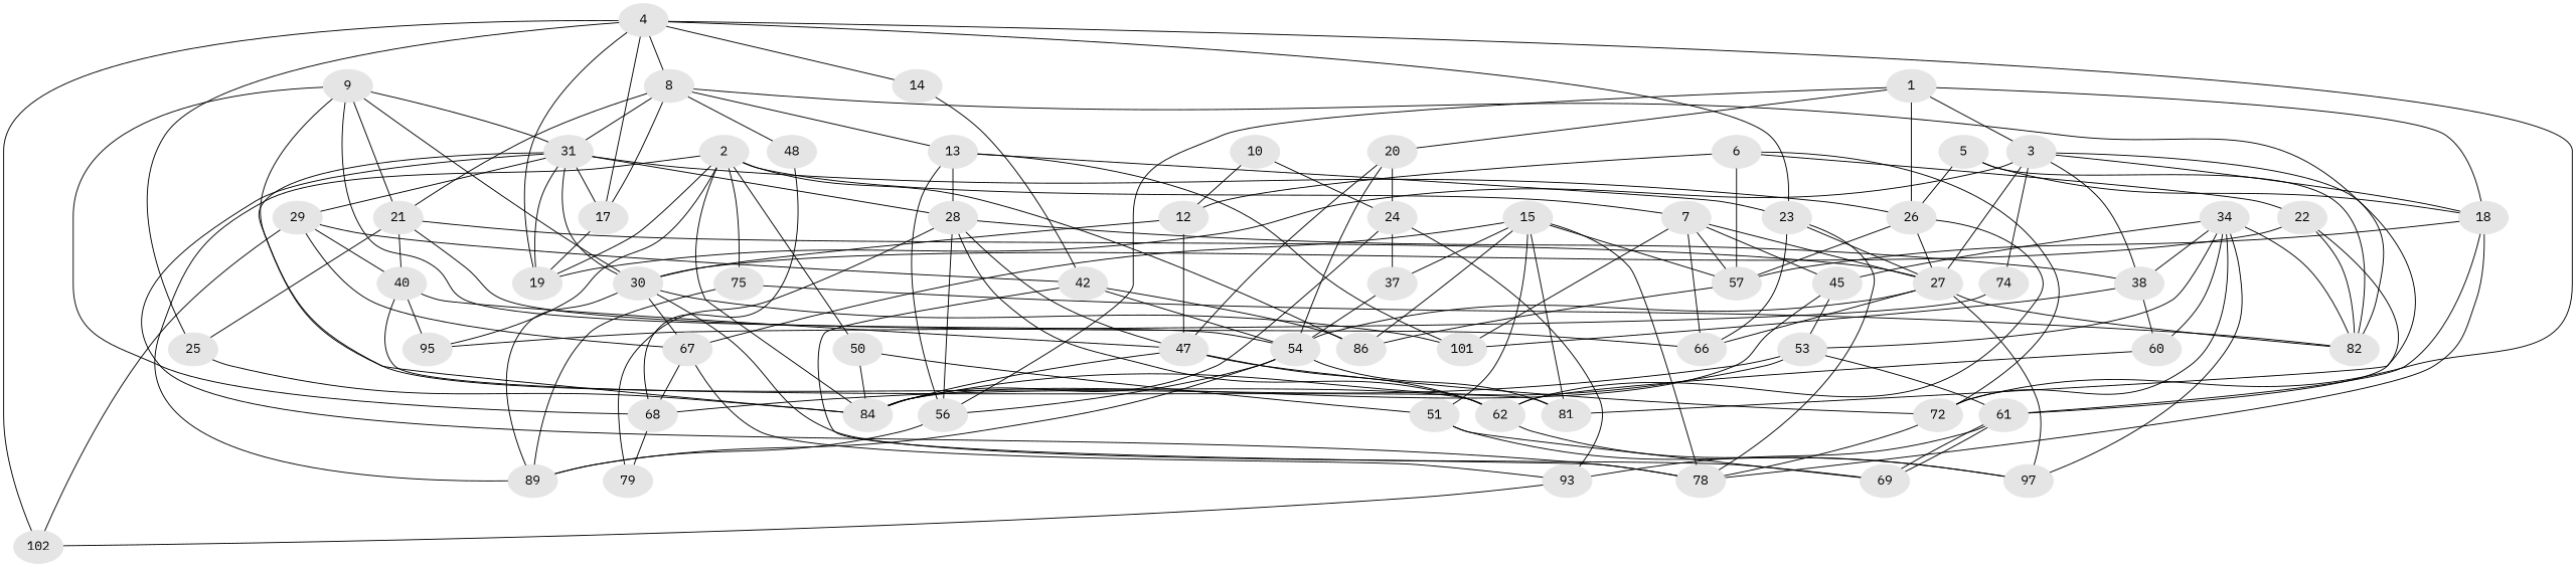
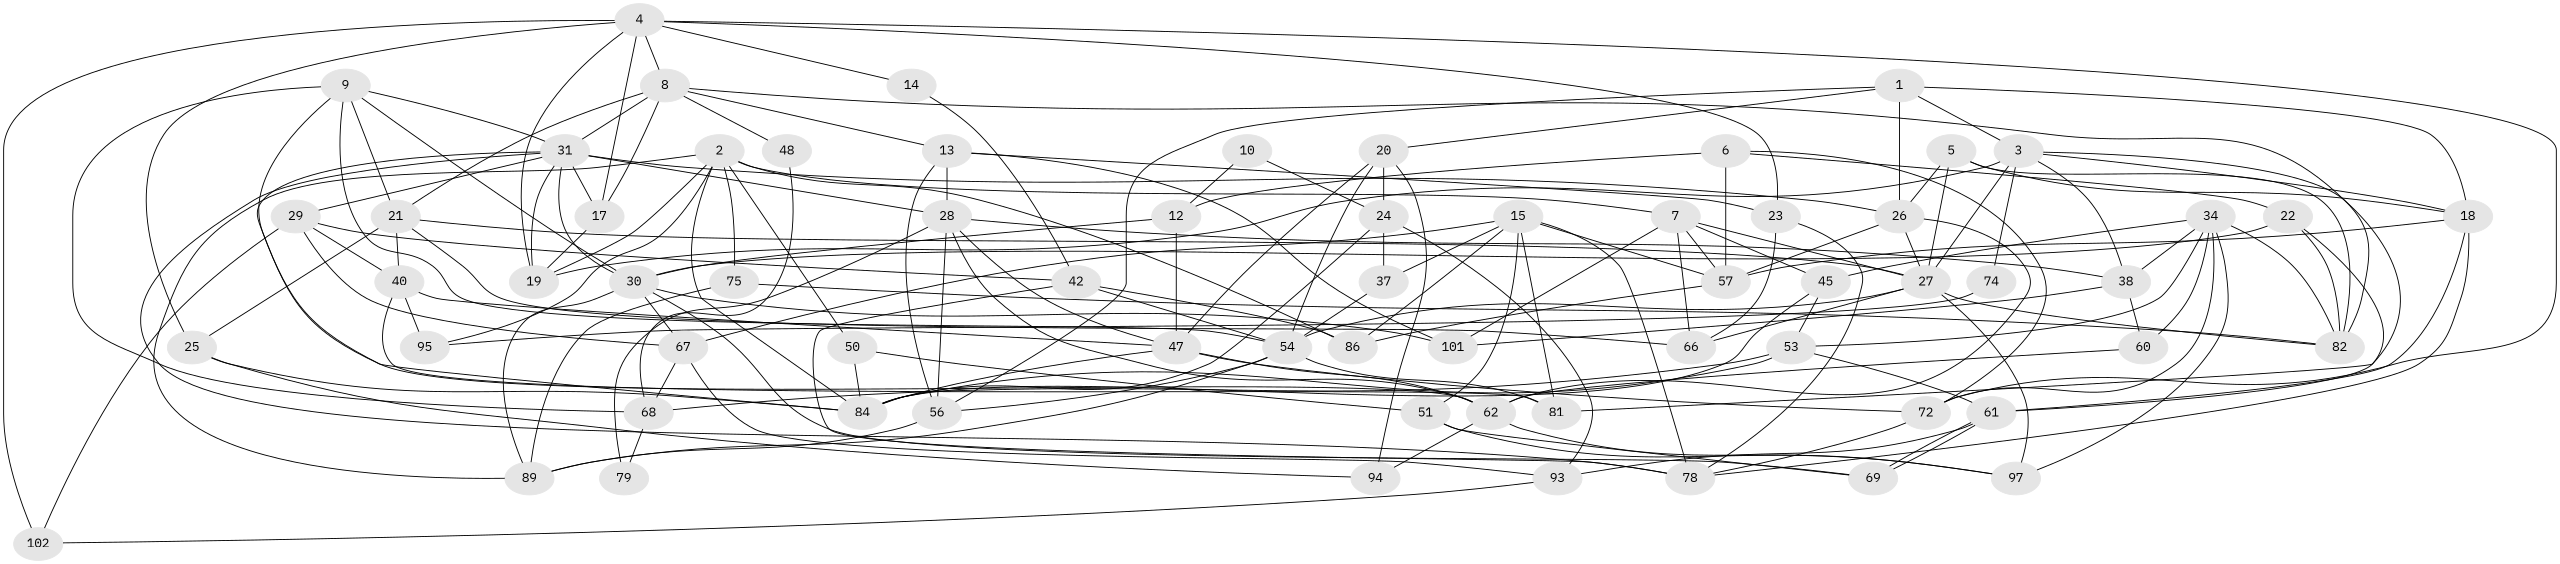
  graph {
    fontname="IBM Plex Mono"
    node [color=gray90 fontname="IBM Plex Mono" style=filled]
    edge [fontname="IBM Plex Mono"]
    1 [super="+35"]
    3 [super="+33"]
    18 [super="+65"]
    20 [super="+77"]
    26 [super="+46"]
    56 [super="+59"]
    19 [super="+39"]
    27 [super="+31"]
    38
    74
    81
    57 [super="+91"]
    78 [super="+92"]
    61 [super="+80"]
    54 [super="+83"]
    24 [super="+49"]
    47 [super="+104"]
+   94
    62 [super="+88"]
    89
    2 [super="+52"]
    7 [super="+41"]
    50
    75
    84 [super="+87"]
    86 [super="+100"]
    95
    45 [super="+64"]
    66 [super="+70"]
    101
    51
    82 [super="+96"]
    97
    60
    4 [super="+99"]
    8 [super="+98"]
    14
    17 [super="+36"]
    23 [super="+63"]
    25
    72
    102
    n43 [label=31 super="+103"]
    13
    21
    48
    42
    5 [super="+44"]
    6 [super="+58"]
    12 [super="+90"]
    22
    30 [super="+73"]
    53
    28 [super="+32"]
    29 [super="+55"]
    40 [super="+105"]
    68 [super="+76"]
    9 [super="+16"]
    67 [super="+71"]
    69
    79
    10
    37
    93
    15 [super="+85"]
    34 [super="+43"]
    1 -- 3
    1 -- 18
    1 -- 20
    1 -- 26
    1 -- 56
    3 -- 18
    3 -- 19
    3 -- 27
    3 -- 38
    3 -- 74
    3 -- 81
    18 -- 57
    18 -- 78
    18 -- 61
    20 -- 54
    20 -- 24
    20 -- 47
+   20 -- 94
    26 -- 27
    26 -- 57
    26 -- 62
    56 -- 89
    27 -- 54
    27 -- 66 [weight=2]
    27 -- 82
    27 -- 97
    38 -- 101
    38 -- 60
    74 -- 95
    57 -- 86
    61 -- 69
    61 -- 69
    61 -- 93
    54 -- 56
    54 -- 81
    54 -- 89
    24 -- 84
    24 -- 37 [weight=2]
    24 -- 93
    47 -- 62
    47 -- 84
    47 -- 72
+   62 -- 94
    62 -- 97
    2 -- 19
    2 -- 89
    2 -- 7
    2 -- 50
    2 -- 75
    2 -- 84
    2 -- 86
    2 -- 95
    7 -- 27
    7 -- 57
    7 -- 45
    7 -- 66
    7 -- 101
    50 -- 84
    50 -- 51
    75 -- 89
    75 -- 82
    45 -- 84
    45 -- 53
    51 -- 97
    51 -- 69
    60 -- 62
    4 -- 19
    4 -- 8
    4 -- 14
    4 -- 17
    4 -- 23
    4 -- 25
    4 -- 72
    4 -- 102
    8 -- 82
    8 -- 17
    8 -- n43
    8 -- 13
    8 -- 21
    8 -- 48
    14 -- 42
    17 -- 19
    23 -- 78
    23 -- 66
+   25 -- 94
    25 -- 84
    72 -- 78
    n43 -- 26
    n43 -- 19
    n43 -- 78
    n43 -- 84
    n43 -- 17
    n43 -- 30
    n43 -- 28
    n43 -- 29
    13 -- 56
    13 -- 101
    13 -- 23
    13 -- 28
    21 -- 27
    21 -- 66
    21 -- 25
    21 -- 40
    48 -- 68
    42 -- 78
    42 -- 54
    42 -- 86
    5 -- 18
    5 -- 26
-   23 -- 27
+   5 -- 27
    5 -- 82
    6 -- 57
    6 -- 72
    6 -- 12
    6 -- 22
    12 -- 47
    12 -- 30
    22 -- 61
    22 -- 82
    22 -- 30
    30 -- 89
    30 -- 101
    30 -- 67
    30 -- 69
    53 -- 61
    53 -- 84
    53 -- 68
    28 -- 56
    28 -- 38
    28 -- 47
    28 -- 62
    28 -- 79
    29 -- 102
    29 -- 42
    29 -- 40
    29 -- 67
    40 -- 81
    40 -- 47
    40 -- 95
    68 -- 79
    9 -- 54
    9 -- 62
    9 -- n43
    9 -- 21
    9 -- 30
    9 -- 68 [weight=2]
    67 -- 68
    67 -- 93
    10 -- 24
    10 -- 12
    37 -- 54
    93 -- 102
    15 -- 81
    15 -- 57
    15 -- 78
    15 -- 86
    15 -- 51
    15 -- 67
    15 -- 37
    34 -- 38
    34 -- 45
    34 -- 82
    34 -- 97
    34 -- 60
    34 -- 72
    34 -- 53
  }
